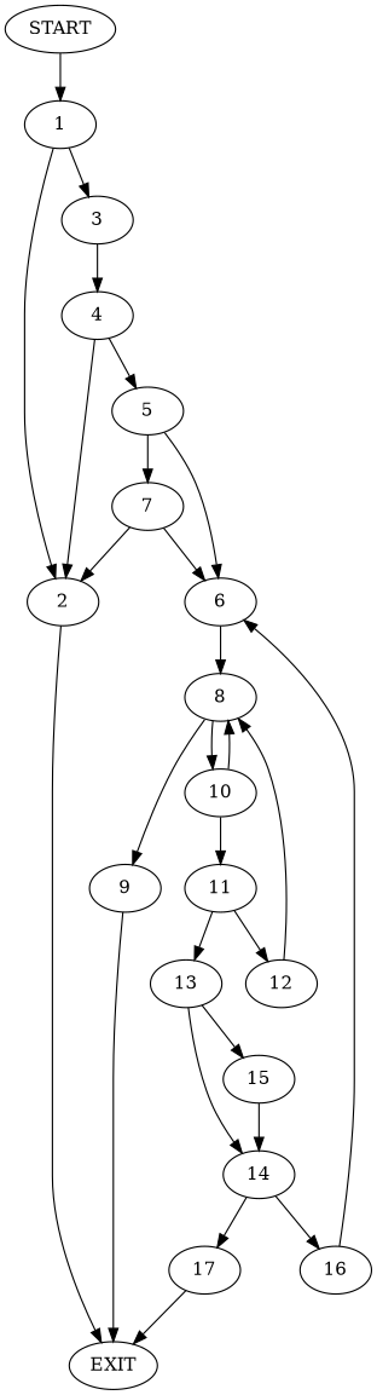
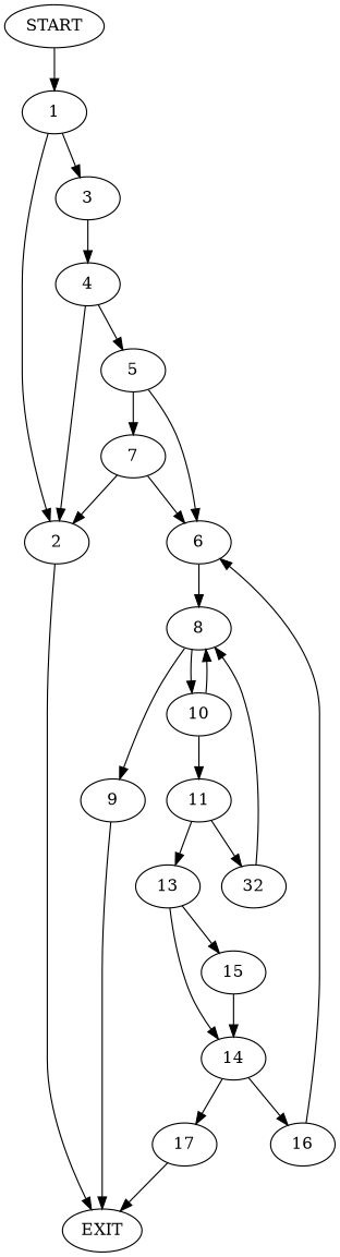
  digraph {
    n1 [label=START]
    1
    2
    3
    n5 [label=EXIT]
    4
    5
    6
    7
    8
    9
    10
    11
-   12
+   12 [label=32]
    13
    14
    15
    16
    17
    n1 -> 1
    1 -> 2
    1 -> 3
    2 -> n5
    3 -> 4
    4 -> 2
    4 -> 5
    5 -> 6
    5 -> 7
    6 -> 8
    7 -> 2
    7 -> 6
    8 -> 9
    8 -> 10
    9 -> n5
    10 -> 8
    10 -> 11
    11 -> 12
    11 -> 13
    12 -> 8
    13 -> 14
    13 -> 15
    14 -> 16
    14 -> 17
    15 -> 14
    16 -> 6
    17 -> n5
  }
